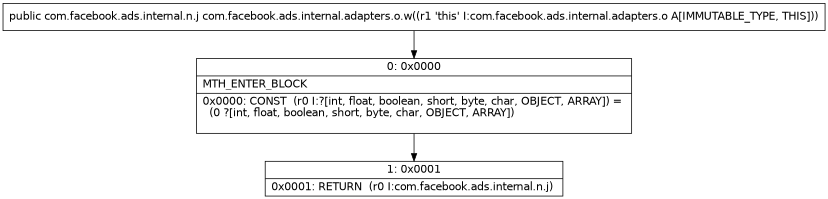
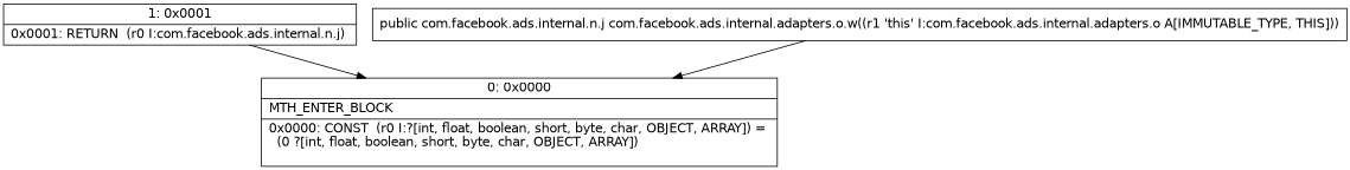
  digraph {
    fontname="DejaVu Sans"
    node [shape=record fontname="DejaVu Sans"]
    edge [fontname="DejaVu Sans"]
    n1 [label="{0\:\ 0x0000|MTH_ENTER_BLOCK\l|0x0000: CONST  (r0 I:?[int, float, boolean, short, byte, char, OBJECT, ARRAY]) = \l  (0 ?[int, float, boolean, short, byte, char, OBJECT, ARRAY])\l \l}"]
    n2 [label="{1\:\ 0x0001|0x0001: RETURN  (r0 I:com.facebook.ads.internal.n.j) \l}"]
    n3 [label="{public com.facebook.ads.internal.n.j com.facebook.ads.internal.adapters.o.w((r1 'this' I:com.facebook.ads.internal.adapters.o A[IMMUTABLE_TYPE, THIS])) }"]
-   n1 -> n2
+   n2 -> n1
    n3 -> n1
  }
